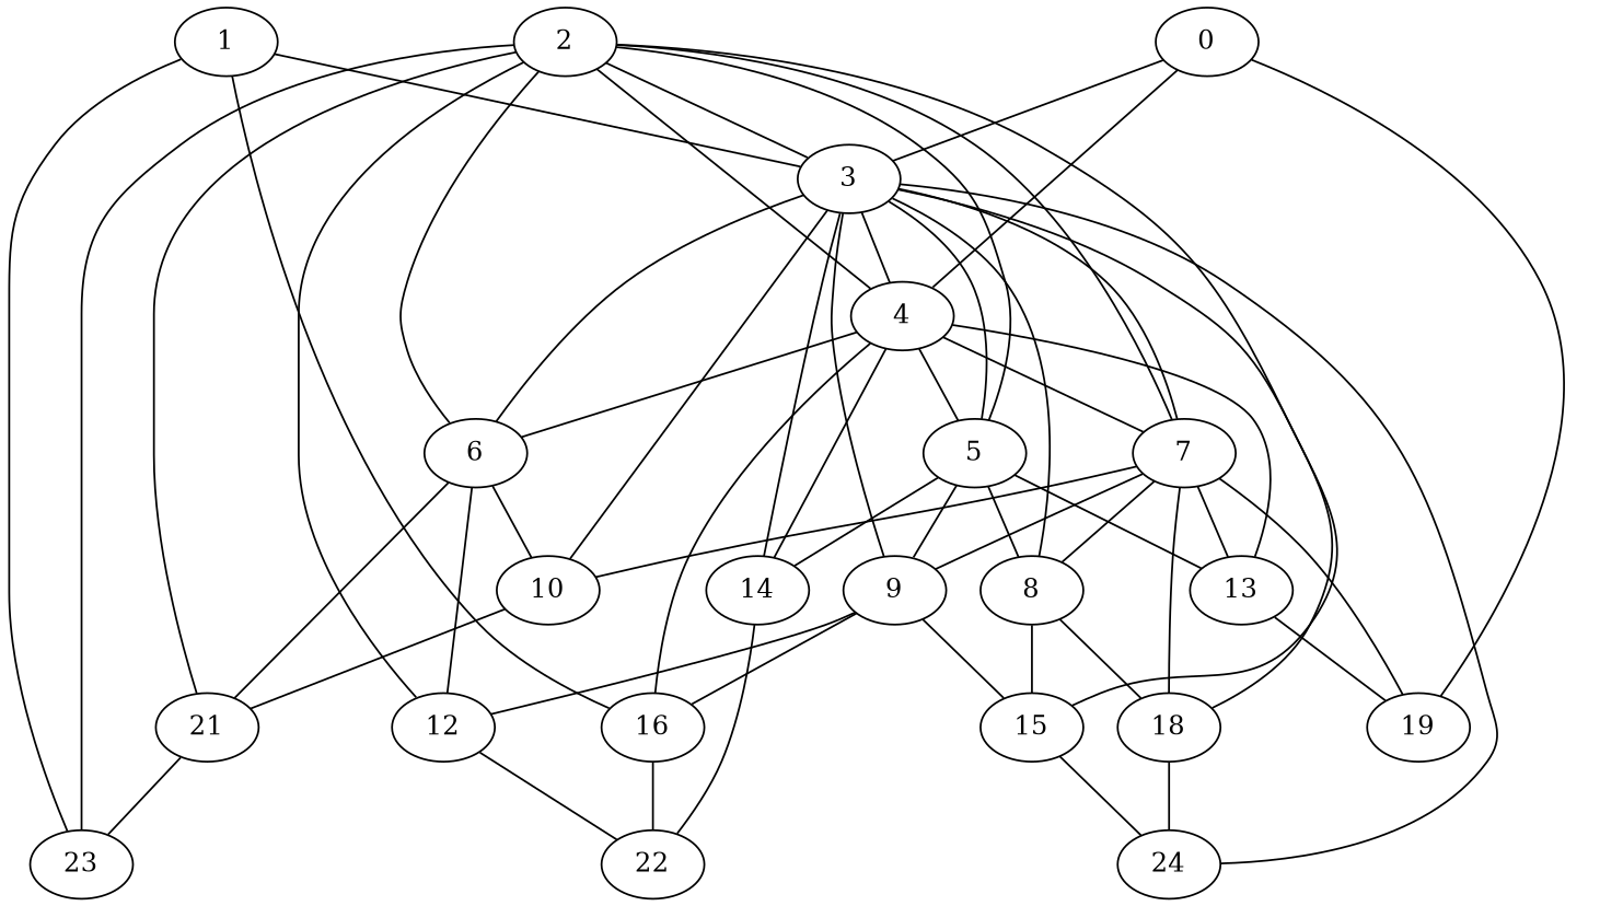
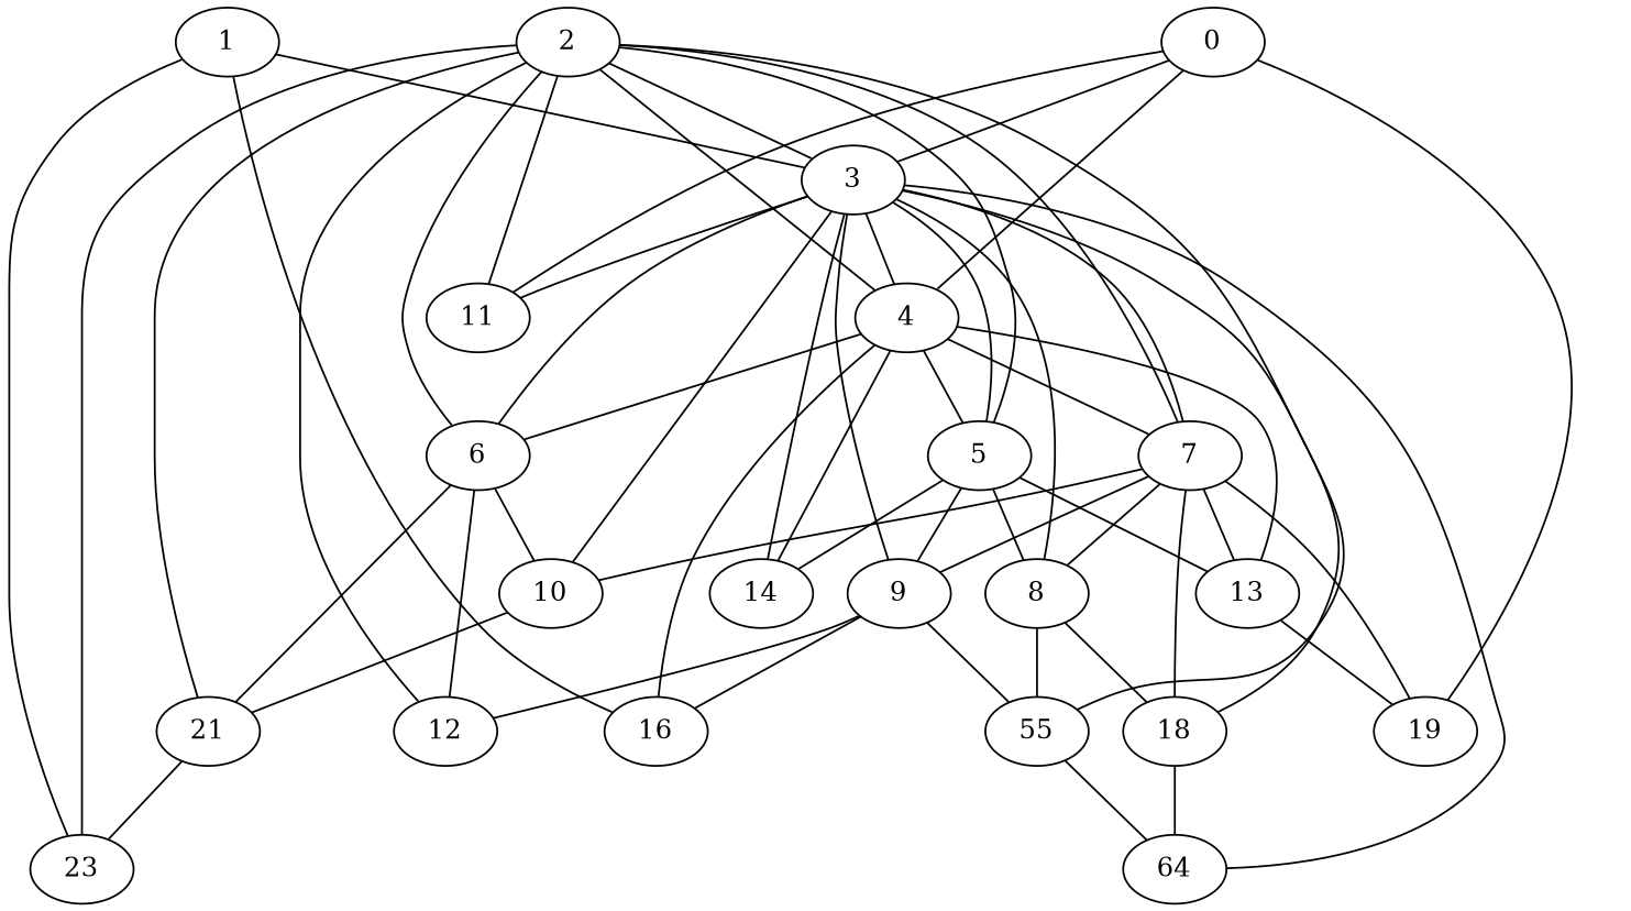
  strict graph {
    edge [is_available=True prob=1.0]
    0
    3
    4
+   11
    19
    5
    6
    7
    8
    9
    10
    14
    18
-   24
+   24 [label=64]
    16
    13
    1
    23
-   22
    2
    12
-   15
+   15 [label=55]
    21
    0 -- 3 [prob=0.691894904578]
    0 -- 4 [prob=0.104919923609]
+   0 -- 11 [prob=0.578912561692]
    0 -- 19 [prob=0.964463768603]
    3 -- 4 [prob=0.336671495672]
+   3 -- 11 [prob=0.349947831987]
    3 -- 5 [prob=0.500245175767]
    3 -- 6
    3 -- 7 [prob=0.629769297546]
    3 -- 8
    3 -- 9 [prob=0.511713246448]
    3 -- 10 [prob=0.492276933428]
    3 -- 14 [prob=0.306116182697]
    3 -- 18
    3 -- 24 [prob=0.835111027812]
    4 -- 5
    4 -- 6 [prob=0.384562350631]
    4 -- 7
    4 -- 14 [prob=0.655292279482]
    4 -- 16 [prob=0.88766025897]
    4 -- 13
    5 -- 8 [prob=0.486057844138]
    5 -- 9 [prob=0.692544553833]
    5 -- 14 [prob=0.500619363558]
    5 -- 13 [prob=0.821525881662]
    6 -- 10
    6 -- 12 [prob=0.872846815556]
    6 -- 21 [prob=0.440146511154]
    7 -- 19 [prob=0.144995809691]
    7 -- 8 [prob=0.877475507769]
    7 -- 9 [prob=0.594564387649]
    7 -- 10
    7 -- 18 [prob=0.307046419996]
    7 -- 13
    8 -- 18 [prob=0.515683265732]
    8 -- 15 [prob=0.244532635134]
    9 -- 16
    9 -- 12 [prob=0.425886622966]
    9 -- 15 [prob=0.275933440713]
    10 -- 21 [prob=0.376638252244]
-   14 -- 22 [prob=0.661999351149]
    18 -- 24 [prob=0.661945352706]
-   16 -- 22
    13 -- 19 [prob=0.182498554578]
    1 -- 3
    1 -- 16 [prob=0.657113559249]
    1 -- 23
    2 -- 3 [prob=0.38611050494]
    2 -- 4
+   2 -- 11
    2 -- 5 [prob=0.8009112707]
    2 -- 6
    2 -- 7 [prob=0.648956129922]
    2 -- 23 [prob=0.0693118953745]
    2 -- 12 [prob=0.800003750792]
    2 -- 15 [prob=0.173338407387]
    2 -- 21 [prob=0.562114934365]
-   12 -- 22
    15 -- 24 [prob=0.827727244747]
    21 -- 23 [prob=0.80010770112]
  }
